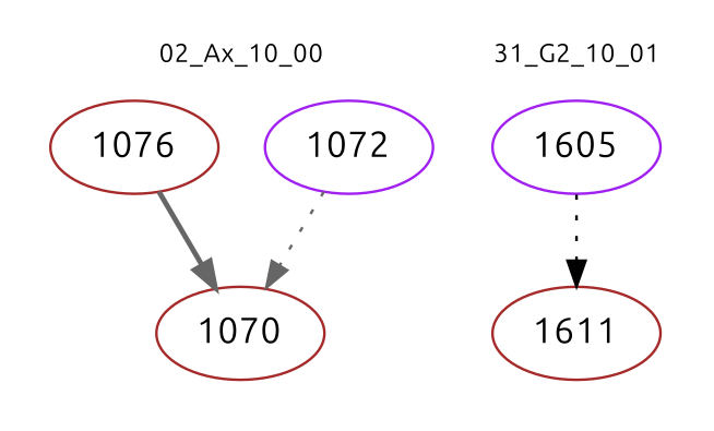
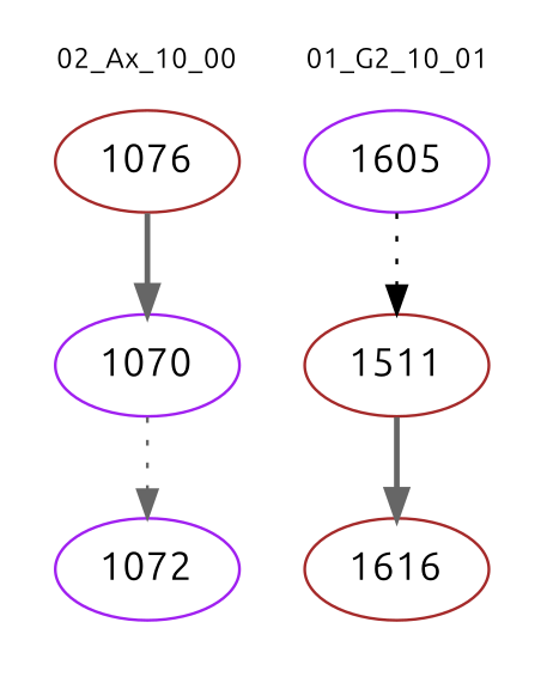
  digraph {
    fontname=Ubuntu
    node [color=brown fontname=Ubuntu]
    edge [color=gray40 fontname=Ubuntu style=dotted]
-   n1 [label=1070]
+   n1 [color=purple label=1070]
    n2 [color=purple label=1072]
    n3 [label=1076]
-   n4 [label=1611]
+   n4 [label=1511]
    n5 [color=purple label=1605]
+   n6 [label=1616]
    subgraph cluster_1 {
      color=white
      fontsize=10
      label="02_Ax_10_00"
      n1
      n2
      n3
    }
    subgraph cluster_2 {
      color=white
      fontsize=10
-     label="31_G2_10_01"
+     label="01_G2_10_01"
      n4
      n5
+     n6
    }
-   n2 -> n1
+   n1 -> n2
    n3 -> n1 [style=bold]
+   n4 -> n6 [style=bold]
    n5 -> n4 [color=black]
  }
